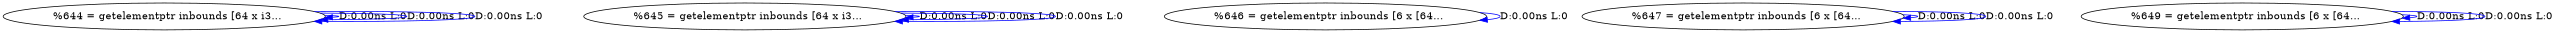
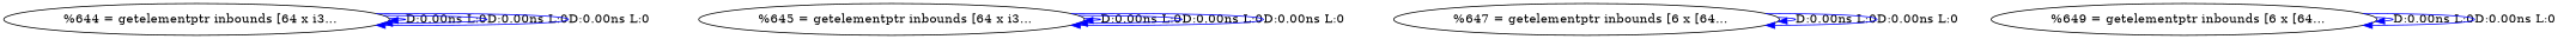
  digraph {
    edge [color=blue]
    n1 [label="  %644 = getelementptr inbounds [64 x i3..."]
    n2 [label="  %645 = getelementptr inbounds [64 x i3..."]
-   n3 [label="  %646 = getelementptr inbounds [6 x [64..."]
    n4 [label="  %647 = getelementptr inbounds [6 x [64..."]
    n5 [label="  %649 = getelementptr inbounds [6 x [64..."]
    n1 -> n1 [label="D:0.00ns L:0"]
    n1 -> n1 [label="D:0.00ns L:0"]
    n1 -> n1 [label="D:0.00ns L:0"]
    n2 -> n2 [label="D:0.00ns L:0"]
    n2 -> n2 [label="D:0.00ns L:0"]
    n2 -> n2 [label="D:0.00ns L:0"]
-   n3 -> n3 [label="D:0.00ns L:0"]
    n4 -> n4 [label="D:0.00ns L:0"]
    n4 -> n4 [label="D:0.00ns L:0"]
    n5 -> n5 [label="D:0.00ns L:0"]
    n5 -> n5 [label="D:0.00ns L:0"]
  }
